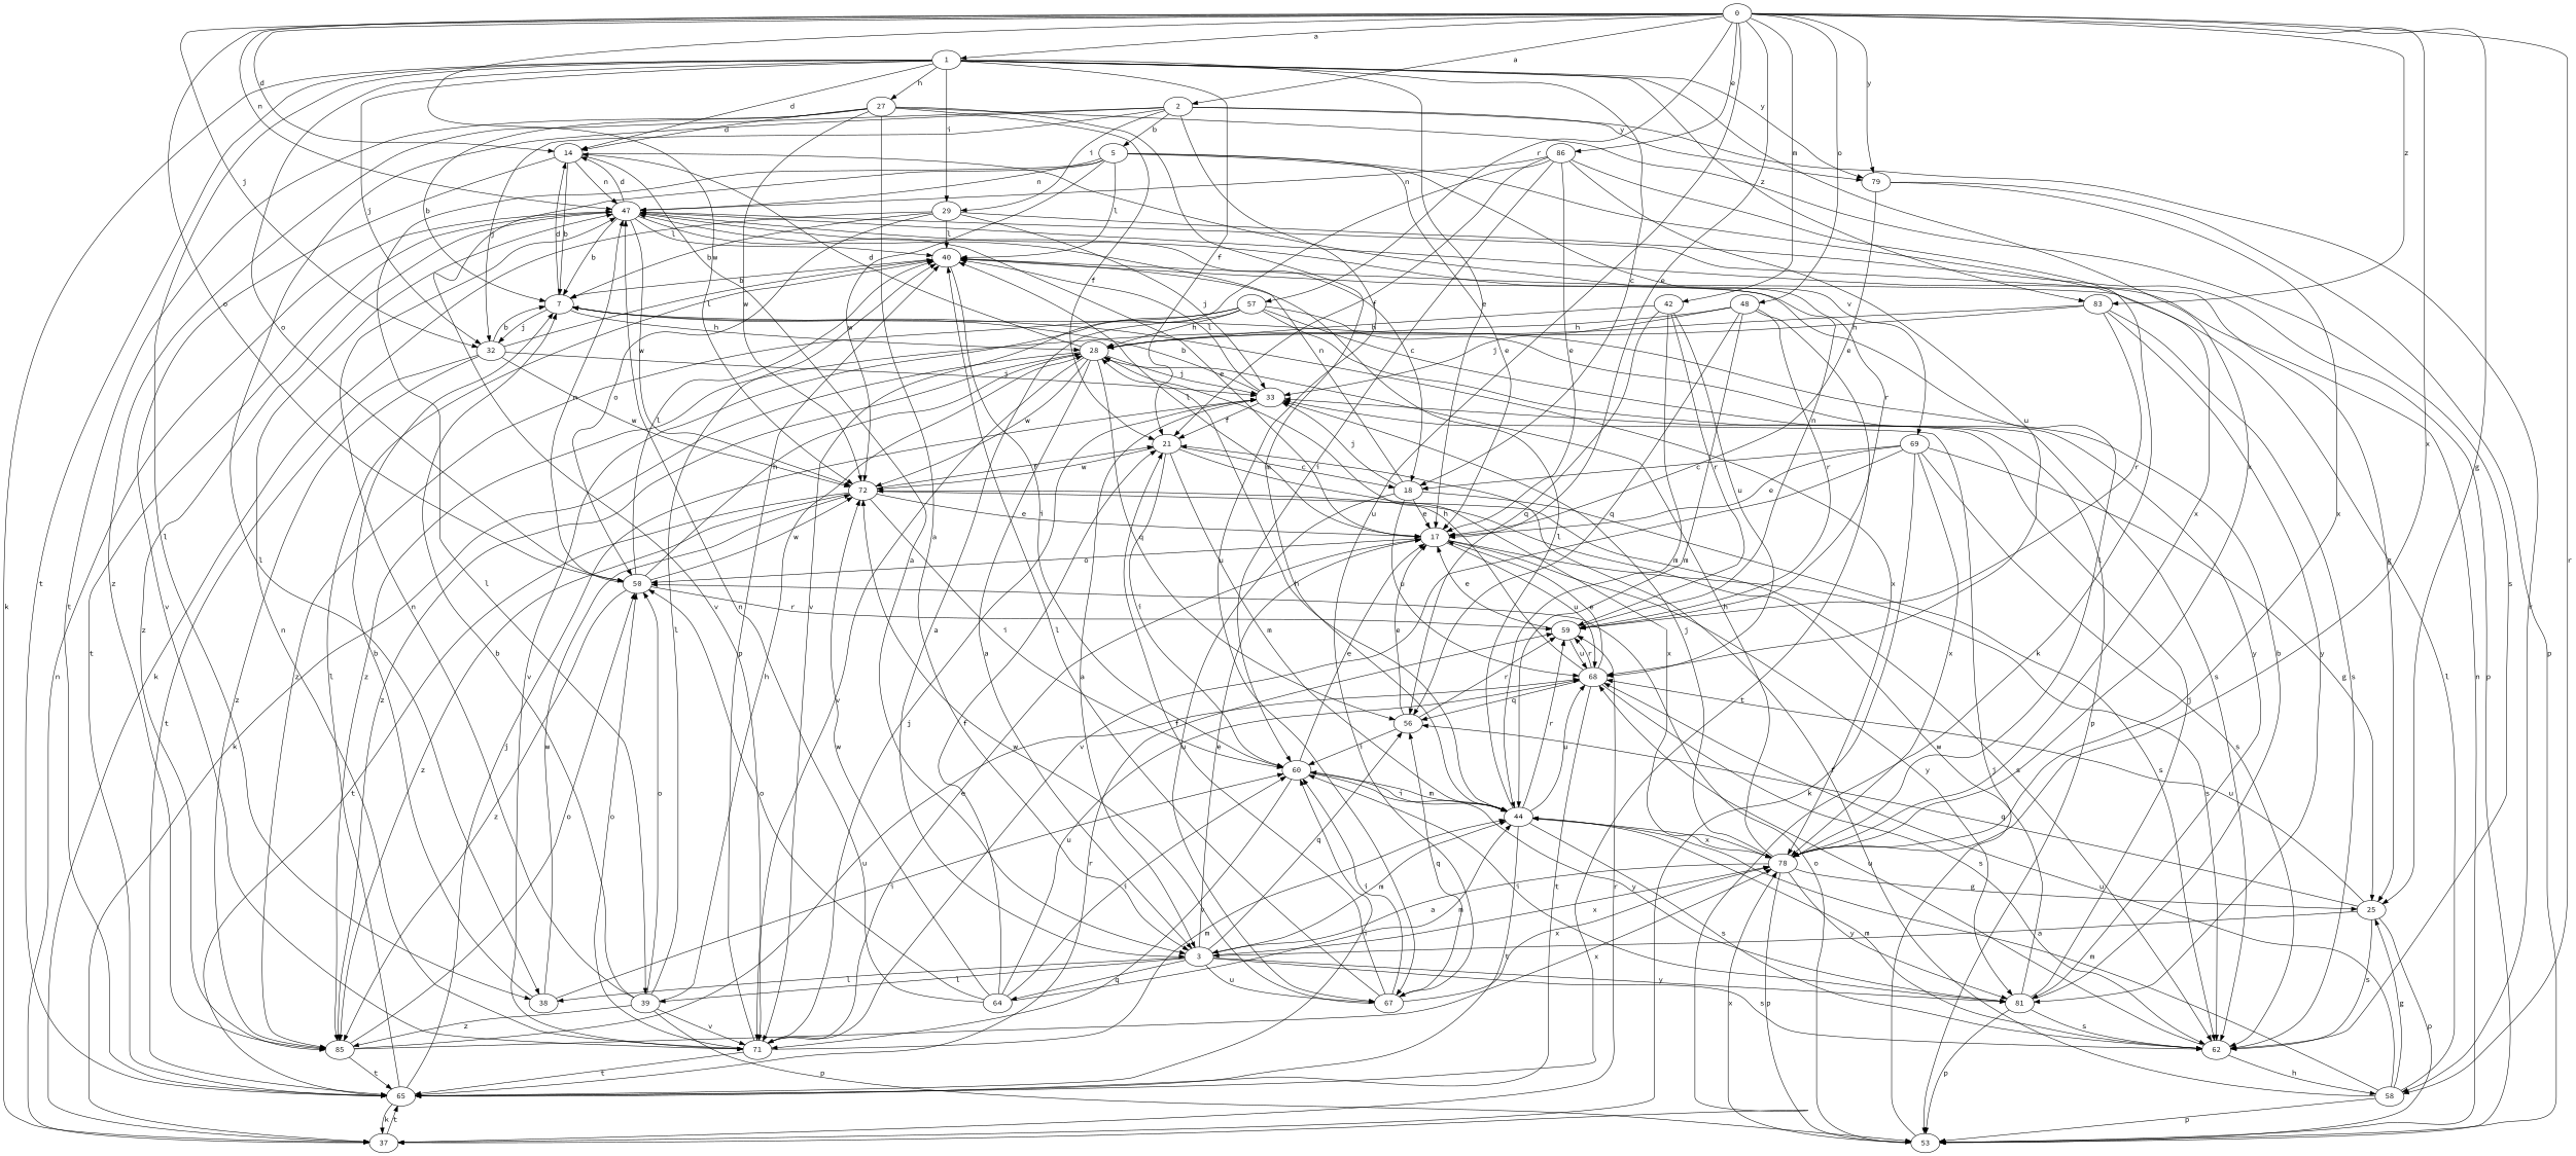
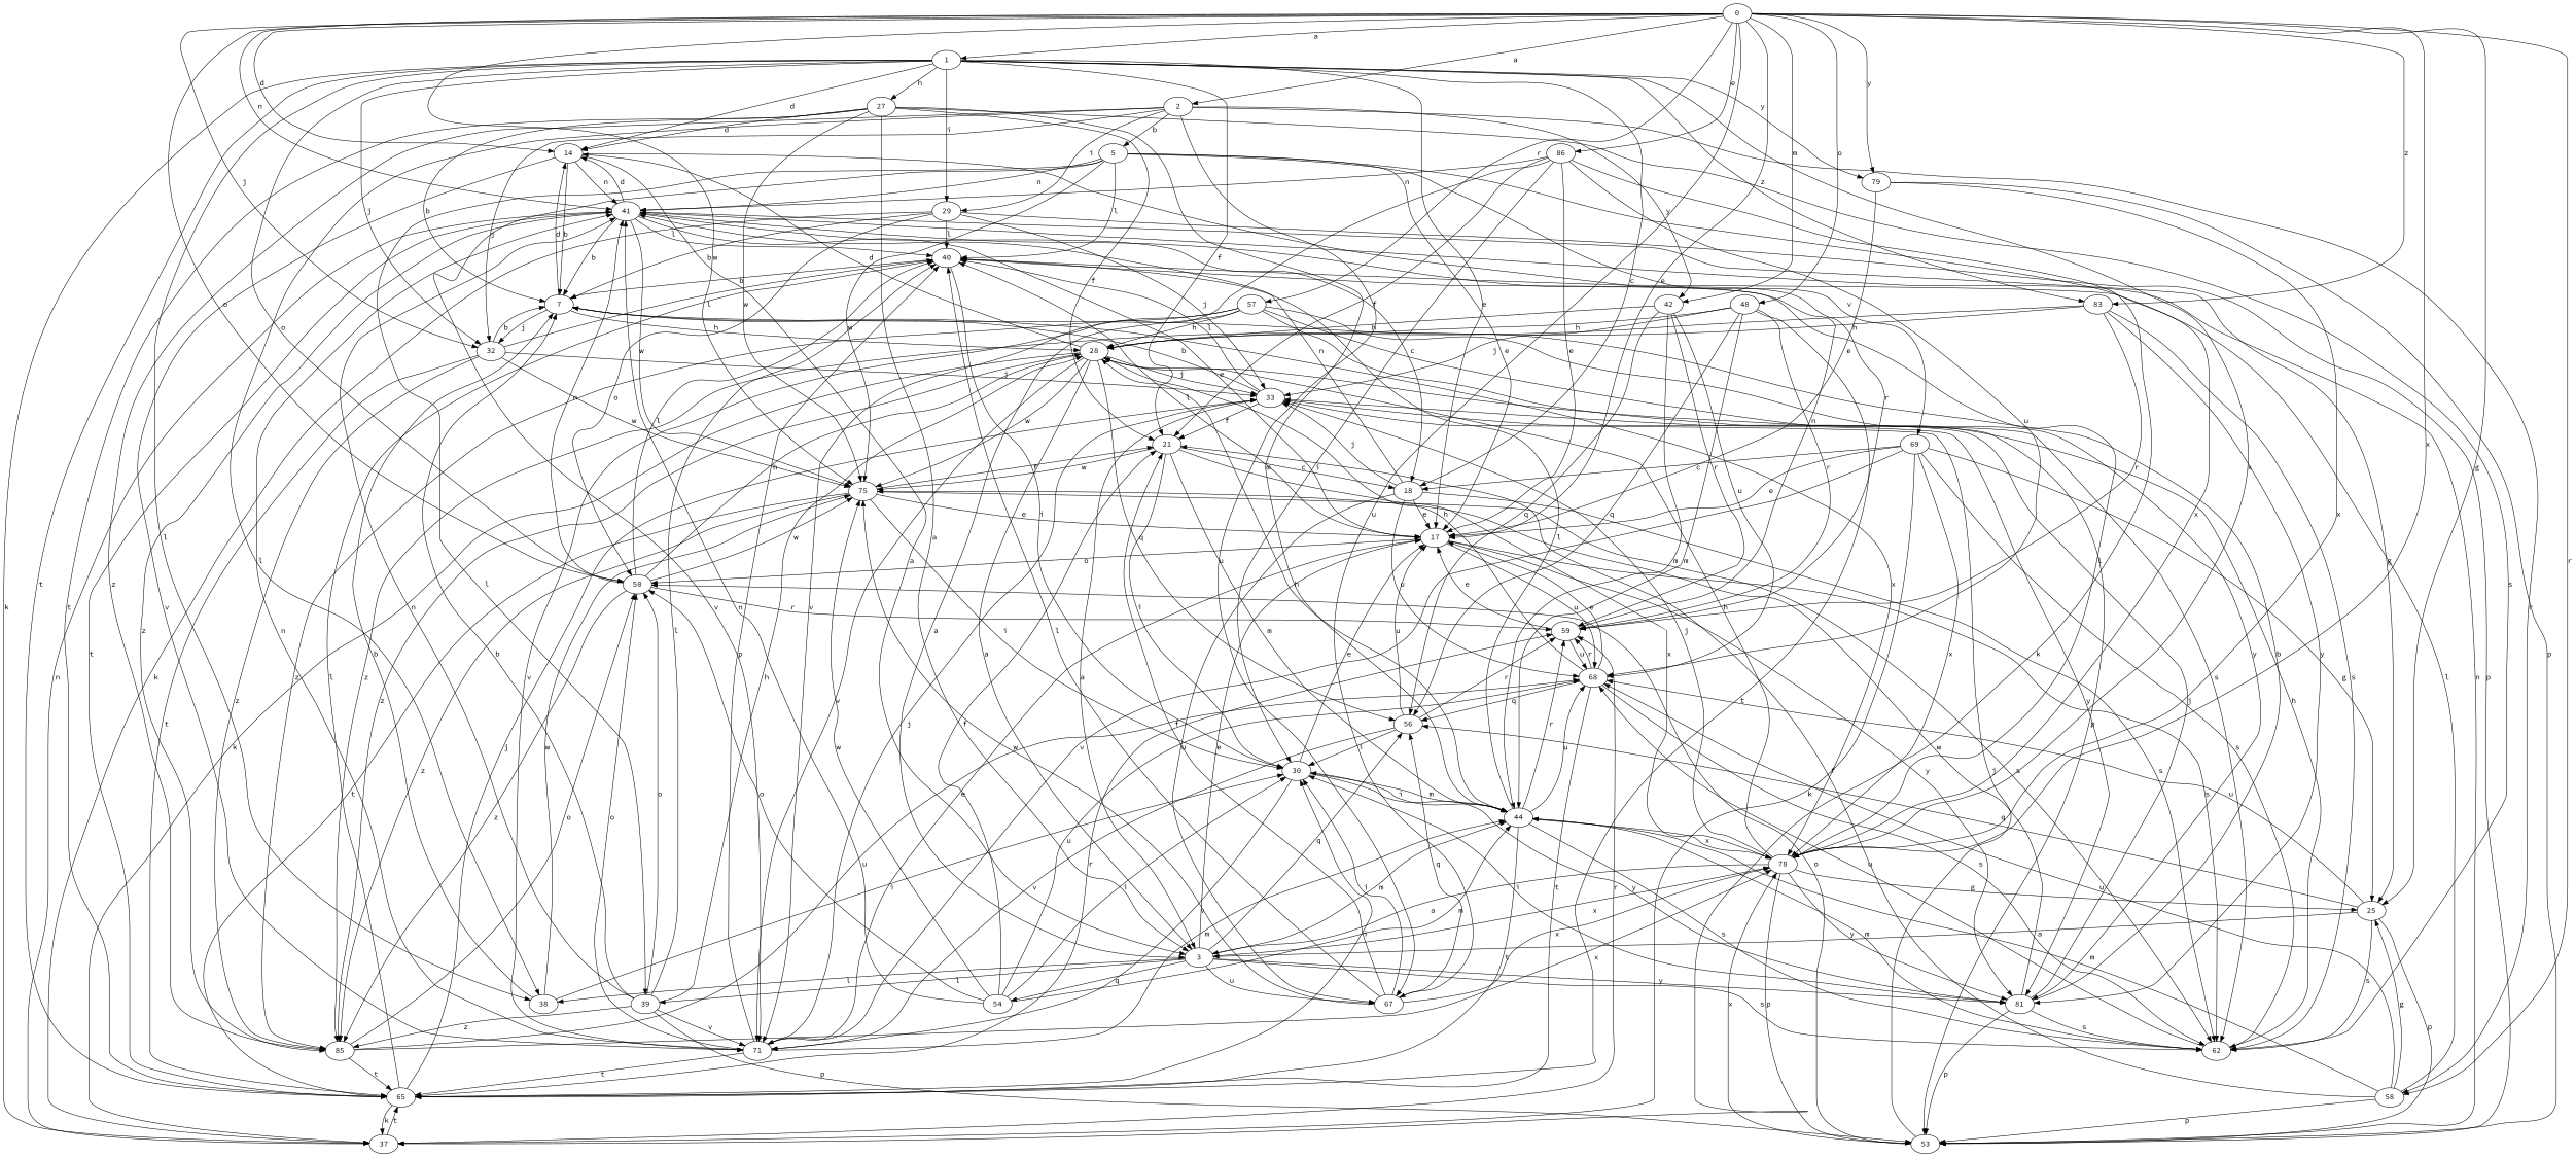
  strict digraph {
    fontname="Source Code Pro"
    node [fontname="Source Code Pro"]
    edge [fontname="Source Code Pro"]
    0
    1
    2
    14
    n5 [label=86]
    17
    25
    32
    42
-   47
+   47 [label=41]
    48
    50
    57
    58
    67
-   75 [label=72]
+   75
    78
    79
    83
    n20 [label=18]
    21
    27
    29
    37
    38
    65
    5
    85
    3
    71
    7
    59
    68
-   30 [label=60]
+   30
    62
    81
    40
    56
    53
    33
    28
    44
    39
    69
-   54 [label=64]
+   54
    0 -> 1 [label=a]
    0 -> 2 [label=a]
    0 -> 14 [label=d]
    0 -> n5 [label=e]
    0 -> 17 [label=e]
    0 -> 25 [label=g]
    0 -> 32 [label=j]
    0 -> 42 [label=m]
    0 -> 47 [label=n]
    0 -> 48 [label=o]
    0 -> 50 [label=o]
    0 -> 57 [label=r]
    0 -> 58 [label=r]
    0 -> 67 [label=u]
    0 -> 75 [label=w]
    0 -> 78 [label=x]
    0 -> 79 [label=y]
    0 -> 83 [label=z]
    1 -> 14 [label=d]
    1 -> 17 [label=e]
    1 -> 32 [label=j]
    1 -> 50 [label=o]
    1 -> 78 [label=x]
    1 -> 79 [label=y]
    1 -> 83 [label=z]
    1 -> n20 [label=c]
    1 -> 21 [label=f]
    1 -> 27 [label=h]
    1 -> 29 [label=i]
    1 -> 37 [label=k]
    1 -> 38 [label=l]
    1 -> 65 [label=t]
    2 -> 32 [label=j]
    2 -> 58 [label=r]
    2 -> 67 [label=u]
-   2 -> 79 [label=y]
+   2 -> 42 [label=y]
    2 -> 29 [label=i]
    2 -> 38 [label=l]
    2 -> 5 [label=b]
    2 -> 85 [label=z]
    14 -> 47 [label=n]
    14 -> 3 [label=a]
    14 -> 71 [label=v]
    14 -> 7 [label=b]
    14 -> 59 [label=r]
    n5 -> 17 [label=e]
    n5 -> 47 [label=n]
    n5 -> 21 [label=f]
    n5 -> 37 [label=k]
    n5 -> 71 [label=v]
    n5 -> 68 [label=u]
    n5 -> 30 [label=i]
    17 -> 50 [label=o]
    17 -> 68 [label=u]
    17 -> 62 [label=s]
    17 -> 81 [label=y]
    17 -> 40 [label=l]
    25 -> 3 [label=a]
    25 -> 68 [label=u]
    25 -> 62 [label=s]
    25 -> 56 [label=q]
    25 -> 53 [label=p]
    32 -> 75 [label=w]
    32 -> 65 [label=t]
    32 -> 85 [label=z]
    32 -> 7 [label=b]
    32 -> 40 [label=l]
    32 -> 33 [label=j]
    42 -> 59 [label=r]
    42 -> 68 [label=u]
    42 -> 56 [label=q]
    42 -> 28 [label=h]
    42 -> 44 [label=m]
    47 -> 14 [label=d]
    47 -> 17 [label=e]
    47 -> 25 [label=g]
    47 -> 75 [label=w]
    47 -> n20 [label=c]
    47 -> 65 [label=t]
    47 -> 85 [label=z]
    47 -> 7 [label=b]
    47 -> 40 [label=l]
    48 -> 65 [label=t]
    48 -> 59 [label=r]
    48 -> 56 [label=q]
    48 -> 33 [label=j]
    48 -> 28 [label=h]
    48 -> 44 [label=m]
    50 -> 47 [label=n]
    50 -> 75 [label=w]
    50 -> 85 [label=z]
    50 -> 59 [label=r]
    50 -> 40 [label=l]
    50 -> 28 [label=h]
    57 -> 85 [label=z]
    57 -> 3 [label=a]
    57 -> 71 [label=v]
    57 -> 62 [label=s]
    57 -> 81 [label=y]
    57 -> 53 [label=p]
    57 -> 28 [label=h]
    58 -> 25 [label=g]
    58 -> 21 [label=f]
    58 -> 68 [label=u]
    58 -> 40 [label=l]
    58 -> 53 [label=p]
    58 -> 44 [label=m]
    67 -> 75 [label=w]
    67 -> 78 [label=x]
    67 -> 21 [label=f]
    67 -> 30 [label=i]
    67 -> 40 [label=l]
    67 -> 56 [label=q]
    75 -> 17 [label=e]
    75 -> 21 [label=f]
    75 -> 65 [label=t]
    75 -> 85 [label=z]
    75 -> 30 [label=i]
    75 -> 62 [label=s]
    78 -> 25 [label=g]
    78 -> 3 [label=a]
    78 -> 81 [label=y]
    78 -> 40 [label=l]
    78 -> 53 [label=p]
    78 -> 33 [label=j]
    78 -> 28 [label=h]
    79 -> 17 [label=e]
    79 -> 78 [label=x]
    79 -> 53 [label=p]
    83 -> 85 [label=z]
    83 -> 59 [label=r]
    83 -> 62 [label=s]
    83 -> 81 [label=y]
    83 -> 28 [label=h]
    n20 -> 17 [label=e]
    n20 -> 47 [label=n]
    n20 -> 67 [label=u]
    n20 -> 68 [label=u]
    n20 -> 62 [label=s]
    n20 -> 33 [label=j]
    21 -> 75 [label=w]
    21 -> 78 [label=x]
    21 -> n20 [label=c]
    21 -> 30 [label=i]
    21 -> 44 [label=m]
    27 -> 14 [label=d]
    27 -> 75 [label=w]
    27 -> 21 [label=f]
    27 -> 65 [label=t]
    27 -> 3 [label=a]
    27 -> 7 [label=b]
    27 -> 62 [label=s]
    27 -> 44 [label=m]
    29 -> 50 [label=o]
    29 -> 37 [label=k]
    29 -> 7 [label=b]
    29 -> 40 [label=l]
    29 -> 53 [label=p]
    29 -> 33 [label=j]
    37 -> 47 [label=n]
    37 -> 65 [label=t]
    37 -> 59 [label=r]
    38 -> 75 [label=w]
    38 -> 7 [label=b]
    38 -> 30 [label=i]
    65 -> 37 [label=k]
    65 -> 59 [label=r]
    65 -> 30 [label=i]
    65 -> 40 [label=l]
    65 -> 33 [label=j]
    5 -> 17 [label=e]
    5 -> 47 [label=n]
    5 -> 75 [label=w]
    5 -> 78 [label=x]
    5 -> 71 [label=v]
    5 -> 40 [label=l]
    5 -> 39 [label=l]
    5 -> 69 [label=v]
    85 -> 50 [label=o]
    85 -> 78 [label=x]
    85 -> 65 [label=t]
    85 -> 68 [label=u]
    3 -> 17 [label=e]
    3 -> 67 [label=u]
    3 -> 78 [label=x]
    3 -> 38 [label=l]
    3 -> 62 [label=s]
    3 -> 81 [label=y]
    3 -> 56 [label=q]
    3 -> 44 [label=m]
    3 -> 39 [label=l]
    3 -> 54 [label=q]
    71 -> 17 [label=e]
    71 -> 47 [label=n]
    71 -> 50 [label=o]
    71 -> 65 [label=t]
    71 -> 40 [label=p]
    71 -> 33 [label=j]
    71 -> 44 [label=m]
    7 -> 14 [label=d]
    7 -> 32 [label=j]
    7 -> 78 [label=x]
    7 -> 28 [label=h]
    59 -> 17 [label=e]
    59 -> 47 [label=n]
    59 -> 68 [label=u]
    68 -> 17 [label=e]
    68 -> 65 [label=t]
    68 -> 59 [label=r]
    68 -> 62 [label=s]
    68 -> 56 [label=q]
    68 -> 28 [label=h]
    30 -> 17 [label=e]
    30 -> 71 [label=v]
    30 -> 81 [label=y]
    30 -> 44 [label=m]
    62 -> 68 [label=u]
-   62 -> 58 [label=h]
+   62 -> 28 [label=h]
    62 -> 44 [label=m]
    81 -> 75 [label=w]
    81 -> 7 [label=b]
    81 -> 30 [label=i]
    81 -> 62 [label=s]
    81 -> 53 [label=p]
    81 -> 33 [label=j]
    40 -> 7 [label=b]
    40 -> 30 [label=i]
-   56 -> 17 [label=e]
+   56 -> 17 [label=u]
+   56 -> 71 [label=v]
    56 -> 59 [label=r]
    56 -> 30 [label=i]
    53 -> 47 [label=n]
    53 -> 50 [label=o]
    53 -> 78 [label=x]
    53 -> 33 [label=j]
    33 -> 21 [label=f]
    33 -> 3 [label=a]
    33 -> 7 [label=b]
+   33 -> 81 [label=y]
    33 -> 40 [label=l]
    28 -> 14 [label=d]
    28 -> 75 [label=w]
    28 -> 37 [label=k]
    28 -> 85 [label=z]
    28 -> 3 [label=a]
    28 -> 71 [label=v]
    28 -> 56 [label=q]
    28 -> 33 [label=j]
    44 -> 78 [label=x]
    44 -> 65 [label=t]
    44 -> 59 [label=r]
    44 -> 68 [label=u]
    44 -> 30 [label=i]
    44 -> 62 [label=s]
    44 -> 40 [label=l]
    44 -> 28 [label=h]
    39 -> 47 [label=n]
    39 -> 50 [label=o]
    39 -> 85 [label=z]
    39 -> 71 [label=v]
    39 -> 7 [label=b]
    39 -> 40 [label=l]
    39 -> 53 [label=p]
    39 -> 28 [label=h]
    69 -> 17 [label=e]
    69 -> 25 [label=g]
    69 -> 78 [label=x]
    69 -> n20 [label=c]
    69 -> 37 [label=k]
    69 -> 71 [label=v]
    69 -> 62 [label=s]
    54 -> 47 [label=n]
    54 -> 50 [label=o]
    54 -> 75 [label=w]
    54 -> 21 [label=f]
    54 -> 68 [label=u]
    54 -> 30 [label=i]
    54 -> 44 [label=m]
  }
